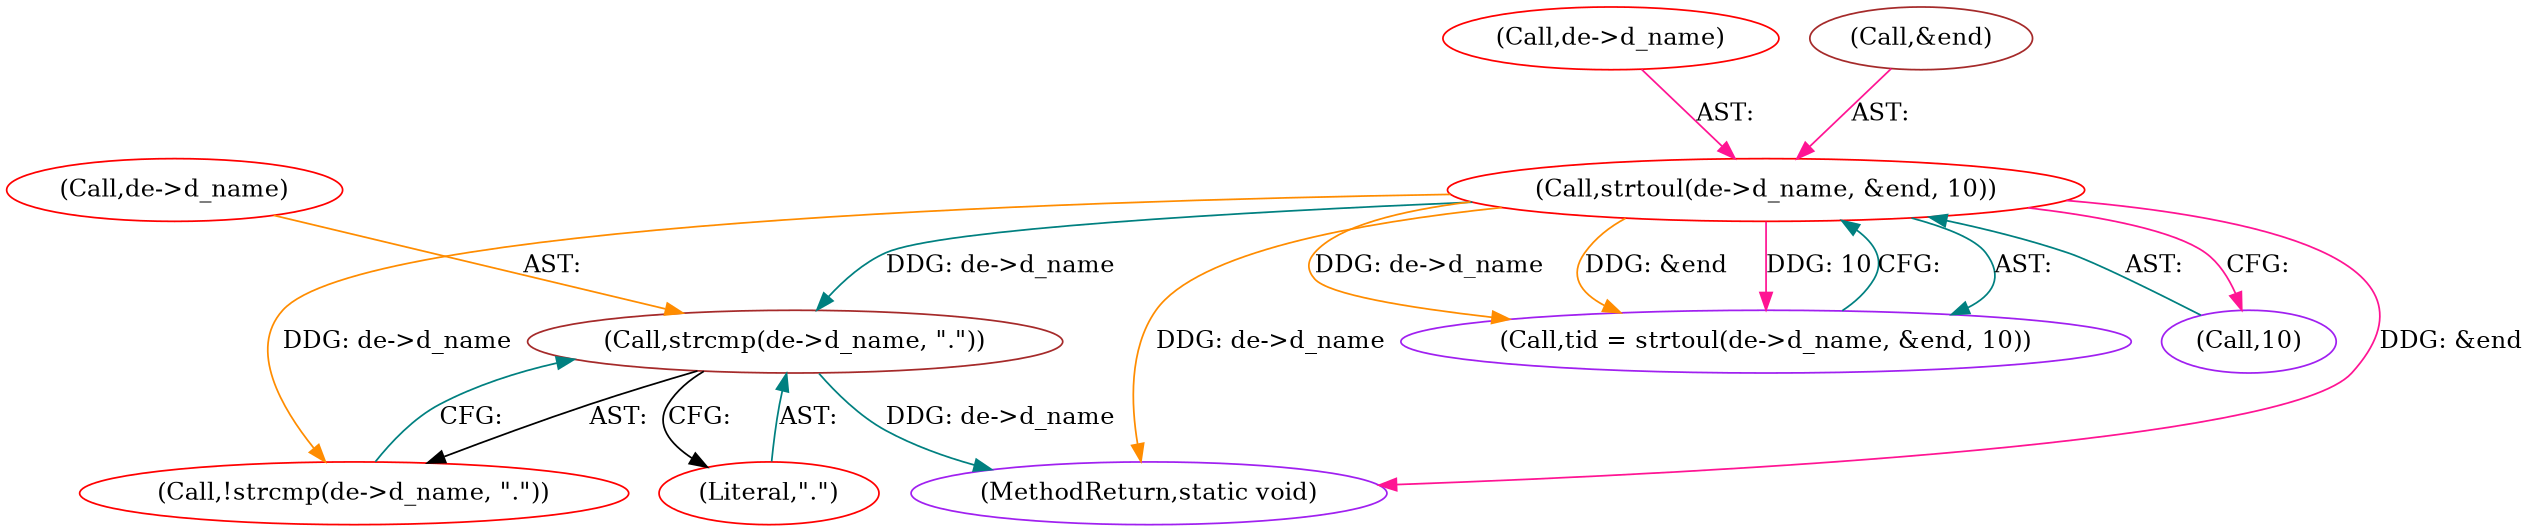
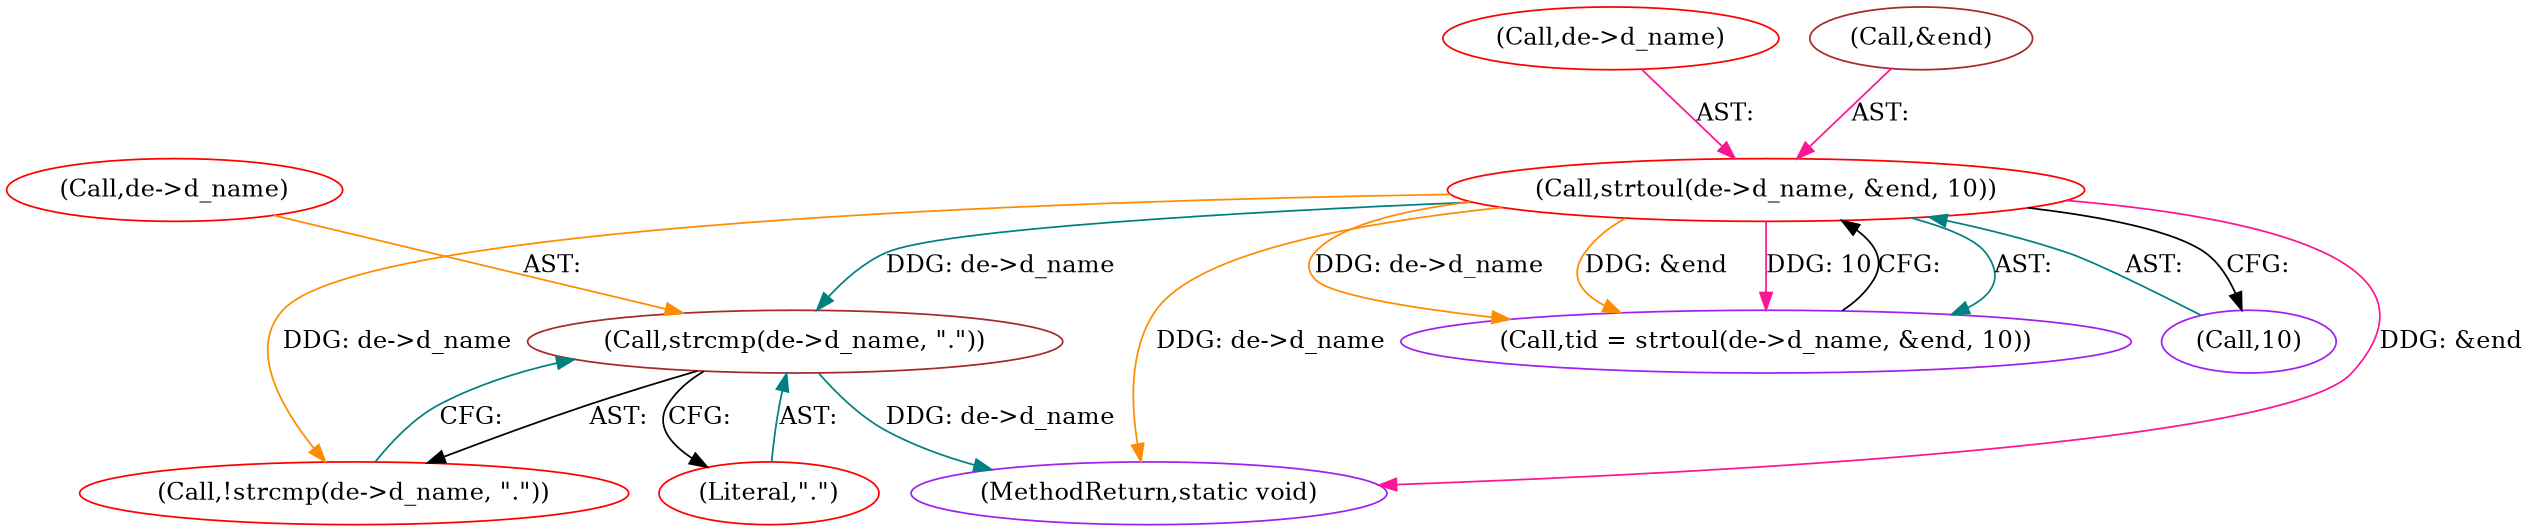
  digraph {
    node [color=red]
    edge [color=teal]
    n1 [color=brown label="(Call,strcmp(de->d_name, \".\"))"]
    n2 [color=purple label="(MethodReturn,static void)"]
    n3 [label="(Literal,\".\")"]
    n4 [label="(Call,!strcmp(de->d_name, \".\"))"]
    n5 [label="(Call,strtoul(de->d_name, &end, 10))"]
    n6 [color=purple label="(Call,tid = strtoul(de->d_name, &end, 10))"]
    n7 [color=purple label="(Call,10)"]
    n8 [label="(Call,de->d_name)"]
    n9 [color=brown label="(Call,&end)"]
    n10 [label="(Call,de->d_name)"]
    n1 -> n2 [label="DDG: de->d_name"]
    n1 -> n3 [color=black label="CFG: "]
    n1 -> n4 [color=black label="AST: "]
    n3 -> n1 [label="AST: "]
    n4 -> n1 [label="CFG: "]
    n5 -> n1 [label="DDG: de->d_name"]
    n5 -> n2 [color=darkorange label="DDG: de->d_name"]
    n5 -> n2 [color=deeppink label="DDG: &end"]
    n5 -> n4 [color=darkorange label="DDG: de->d_name"]
    n5 -> n6 [label="AST: "]
    n5 -> n6 [color=darkorange label="DDG: de->d_name"]
    n5 -> n6 [color=darkorange label="DDG: &end"]
    n5 -> n6 [color=deeppink label="DDG: 10"]
-   n5 -> n7 [color=deeppink label="CFG: "]
-   n6 -> n5 [label="CFG: "]
+   n5 -> n7 [color=black label="CFG: "]
+   n6 -> n5 [color=black label="CFG: "]
    n7 -> n5 [label="AST: "]
    n8 -> n5 [color=deeppink label="AST: "]
    n9 -> n5 [color=deeppink label="AST: "]
    n10 -> n1 [color=darkorange label="AST: "]
  }
